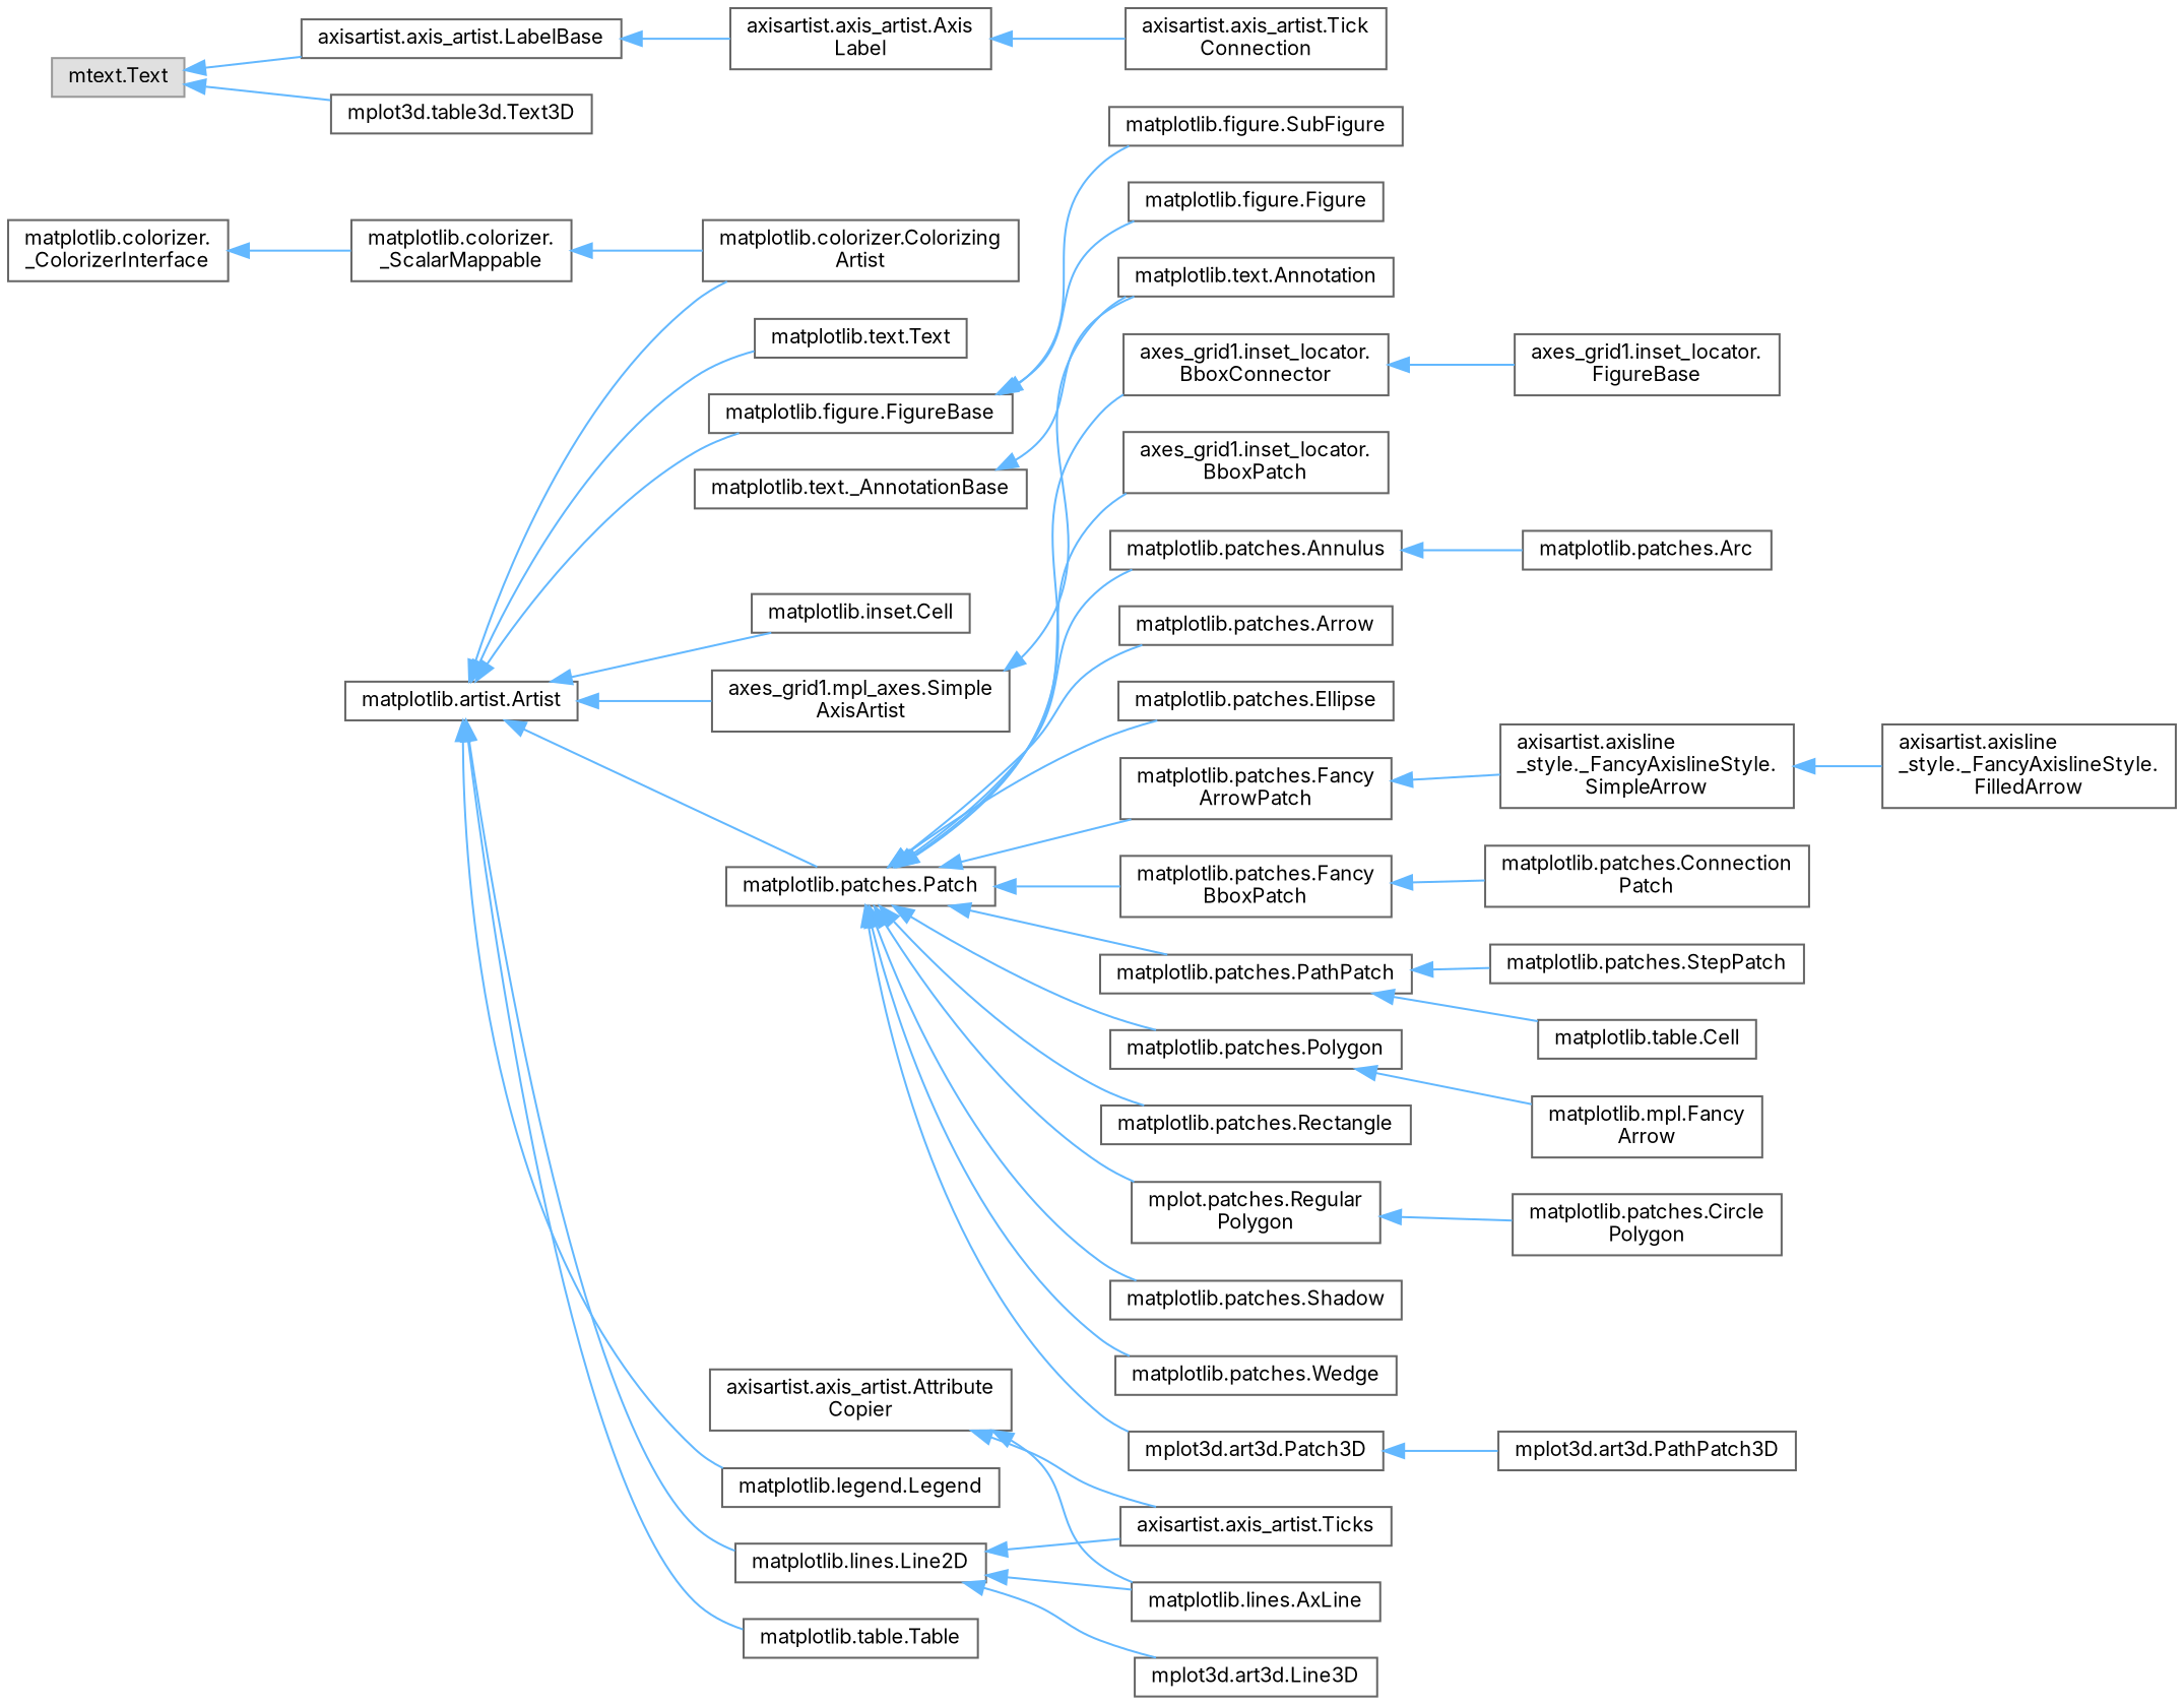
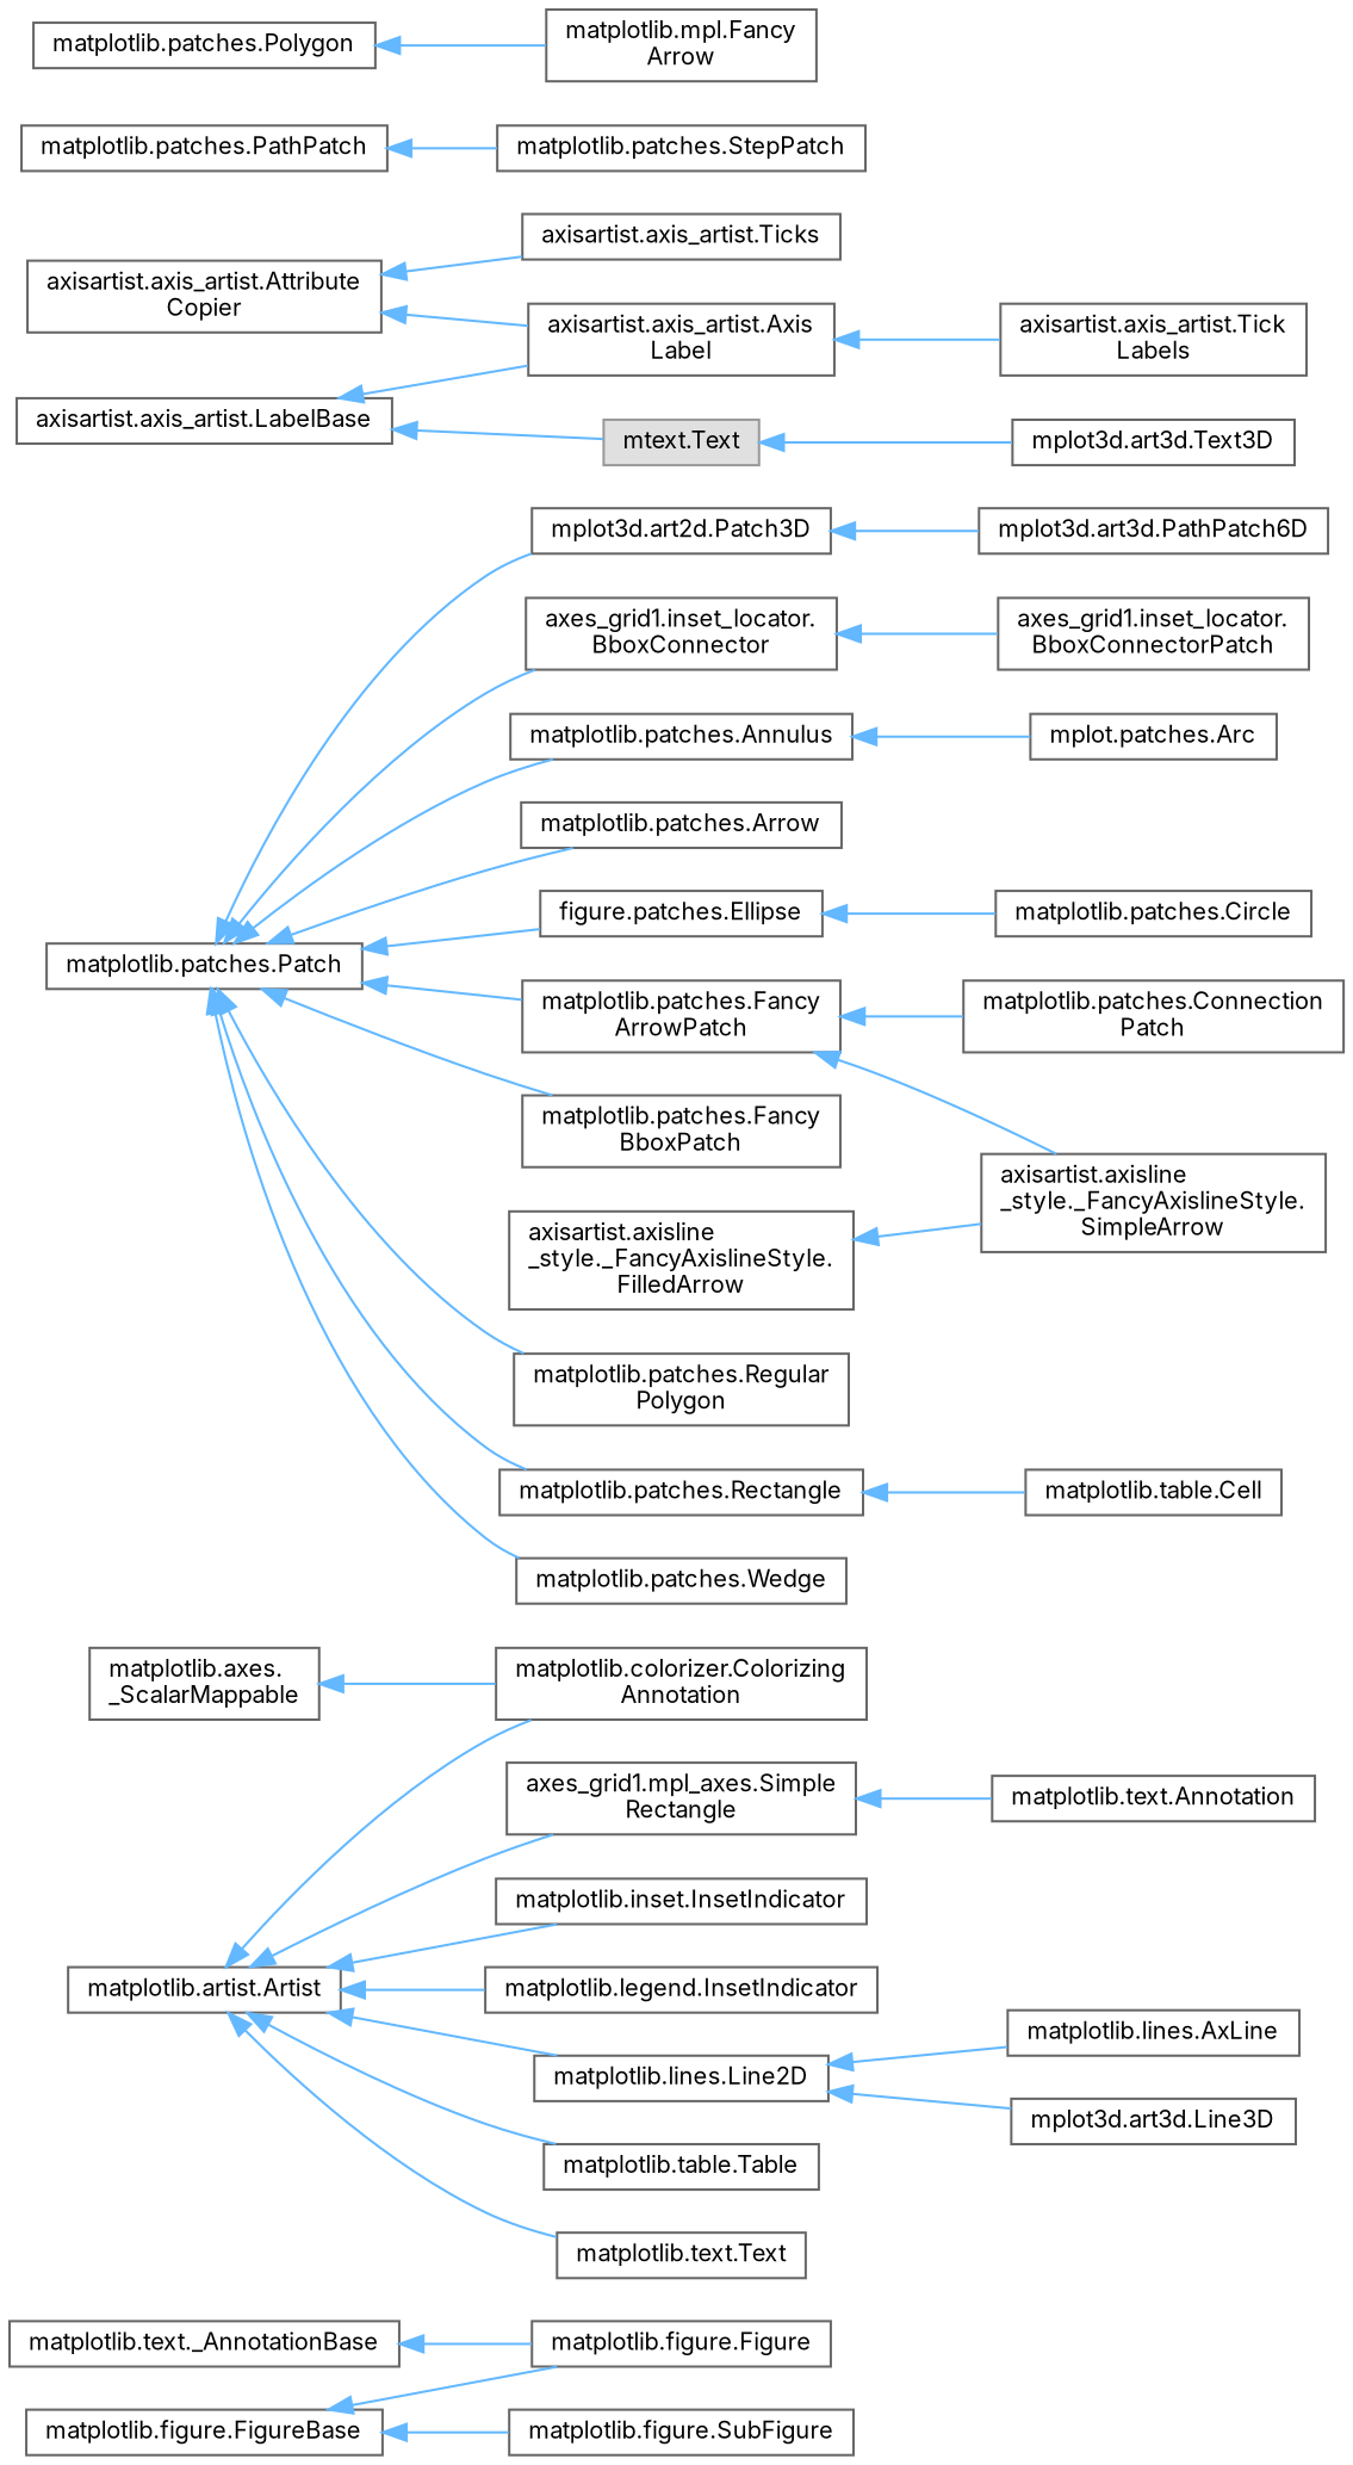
  digraph {
    fontname=Inter
    rankdir=LR
    node [color=grey40 fillcolor=white fontname=Inter fontsize=10 shape=box style=filled]
    edge [color=steelblue1 dir=back fontname=Inter fontsize=10 labelfontname=Helvetica labelfontsize=10 style=solid]
    n1 [height=0.2 label="matplotlib.text._AnnotationBase" width=0.4]
    n2 [height=0.2 label="matplotlib.text.Annotation" width=0.4]
-   n3 [height=0.2 label="matplotlib.colorizer.\l_ColorizerInterface" width=0.4]
-   n4 [height=0.2 label="matplotlib.colorizer.\l_ScalarMappable" width=0.4]
-   n5 [height=0.2 label="matplotlib.colorizer.Colorizing\lArtist" width=0.4]
+   n4 [height=0.2 label="matplotlib.axes.\l_ScalarMappable" width=0.4]
+   n5 [height=0.2 label="matplotlib.colorizer.Colorizing\lAnnotation" width=0.4]
    n6 [height=0.2 label="matplotlib.artist.Artist" width=0.4]
-   n7 [height=0.2 label="axes_grid1.mpl_axes.Simple\lAxisArtist" width=0.4]
+   n7 [height=0.2 label="axes_grid1.mpl_axes.Simple\lRectangle" width=0.4]
    n8 [height=0.2 label="matplotlib.figure.FigureBase" width=0.4]
-   n9 [height=0.2 label="matplotlib.inset.Cell" width=0.4]
-   n10 [height=0.2 label="matplotlib.legend.Legend" width=0.4]
+   n9 [height=0.2 label="matplotlib.inset.InsetIndicator" width=0.4]
+   n10 [height=0.2 label="matplotlib.legend.InsetIndicator" width=0.4]
    n11 [height=0.2 label="matplotlib.lines.Line2D" width=0.4]
    n12 [height=0.2 label="matplotlib.patches.Patch" width=0.4]
    n13 [height=0.2 label="matplotlib.table.Table" width=0.4]
    n14 [height=0.2 label="matplotlib.text.Text" width=0.4]
    n15 [height=0.2 label="matplotlib.figure.Figure" width=0.4]
    n16 [height=0.2 label="matplotlib.figure.SubFigure" width=0.4]
    n17 [height=0.2 label="axisartist.axis_artist.Ticks" width=0.4]
    n18 [height=0.2 label="matplotlib.lines.AxLine" width=0.4]
    n19 [height=0.2 label="mplot3d.art3d.Line3D" width=0.4]
    n20 [height=0.2 label="axes_grid1.inset_locator.\lBboxConnector" width=0.4]
-   n21 [height=0.2 label="axes_grid1.inset_locator.\lBboxPatch" width=0.4]
    n22 [height=0.2 label="matplotlib.patches.Annulus" width=0.4]
    n23 [height=0.2 label="matplotlib.patches.Arrow" width=0.4]
-   n24 [height=0.2 label="matplotlib.patches.Ellipse" width=0.4]
+   n24 [height=0.2 label="figure.patches.Ellipse" width=0.4]
    n25 [height=0.2 label="matplotlib.patches.Fancy\lArrowPatch" width=0.4]
    n26 [height=0.2 label="matplotlib.patches.Fancy\lBboxPatch" width=0.4]
    n27 [height=0.2 label="matplotlib.patches.PathPatch" width=0.4]
    n28 [height=0.2 label="matplotlib.patches.Polygon" width=0.4]
    n29 [height=0.2 label="matplotlib.patches.Rectangle" width=0.4]
-   n30 [height=0.2 label="mplot.patches.Regular\lPolygon" width=0.4]
-   n31 [height=0.2 label="matplotlib.patches.Shadow" width=0.4]
+   n30 [height=0.2 label="matplotlib.patches.Regular\lPolygon" width=0.4]
    n32 [height=0.2 label="matplotlib.patches.Wedge" width=0.4]
-   n33 [height=0.2 label="mplot3d.art3d.Patch3D" width=0.4]
-   n34 [height=0.2 label="axes_grid1.inset_locator.\lFigureBase" width=0.4]
-   n35 [height=0.2 label="matplotlib.patches.Arc" width=0.4]
+   n33 [height=0.2 label="mplot3d.art2d.Patch3D" width=0.4]
+   n34 [height=0.2 label="axes_grid1.inset_locator.\lBboxConnectorPatch" width=0.4]
+   n35 [height=0.2 label="mplot.patches.Arc" width=0.4]
+   n36 [height=0.2 label="matplotlib.patches.Circle" width=0.4]
    n37 [height=0.2 label="axisartist.axisline\l_style._FancyAxislineStyle.\lSimpleArrow" width=0.4]
    n38 [height=0.2 label="matplotlib.patches.Connection\lPatch" width=0.4]
    n39 [height=0.2 label="matplotlib.patches.StepPatch" width=0.4]
    n40 [height=0.2 label="matplotlib.mpl.Fancy\lArrow" width=0.4]
    n41 [height=0.2 label="matplotlib.table.Cell" width=0.4]
-   n42 [height=0.2 label="matplotlib.patches.Circle\lPolygon" width=0.4]
-   n43 [height=0.2 label="mplot3d.art3d.PathPatch3D" width=0.4]
+   n43 [height=0.2 label="mplot3d.art3d.PathPatch6D" width=0.4]
    n44 [height=0.2 label="axisartist.axisline\l_style._FancyAxislineStyle.\lFilledArrow" width=0.4]
    n45 [height=0.2 label="axisartist.axis_artist.Attribute\lCopier" width=0.4]
    n46 [height=0.2 label="axisartist.axis_artist.Axis\lLabel" width=0.4]
-   n47 [height=0.2 label="axisartist.axis_artist.Tick\lConnection" width=0.4]
+   n47 [height=0.2 label="axisartist.axis_artist.Tick\lLabels" width=0.4]
    n48 [color=grey60 fillcolor="#E0E0E0" height=0.2 label="mtext.Text" width=0.4]
    n49 [height=0.2 label="axisartist.axis_artist.LabelBase" width=0.4]
-   n50 [height=0.2 label="mplot3d.table3d.Text3D" width=0.4]
-   n1 -> n2
-   n3 -> n4
+   n50 [height=0.2 label="mplot3d.art3d.Text3D" width=0.4]
+   n1 -> n15
    n4 -> n5
    n6 -> n5
    n6 -> n7
-   n6 -> n8
    n6 -> n9
    n6 -> n10
    n6 -> n11
-   n6 -> n12
    n6 -> n13
    n6 -> n14
    n7 -> n2
    n8 -> n15
    n8 -> n16
-   n11 -> n17
    n11 -> n18
    n11 -> n19
    n12 -> n20
-   n12 -> n21
    n12 -> n22
    n12 -> n23
    n12 -> n24
    n12 -> n25
    n12 -> n26
-   n12 -> n27
-   n12 -> n28
    n12 -> n29
    n12 -> n30
-   n12 -> n31
    n12 -> n32
    n12 -> n33
    n20 -> n34
    n22 -> n35
+   n24 -> n36
    n25 -> n37
-   n26 -> n38
+   n25 -> n38
    n27 -> n39
    n28 -> n40
-   n27 -> n41
-   n30 -> n42
+   n29 -> n41
    n33 -> n43
-   n37 -> n44
+   n44 -> n37
    n45 -> n17
-   n45 -> n18
+   n45 -> n46
    n46 -> n47
-   n48 -> n49
+   n49 -> n48
    n48 -> n50
    n49 -> n46
  }
